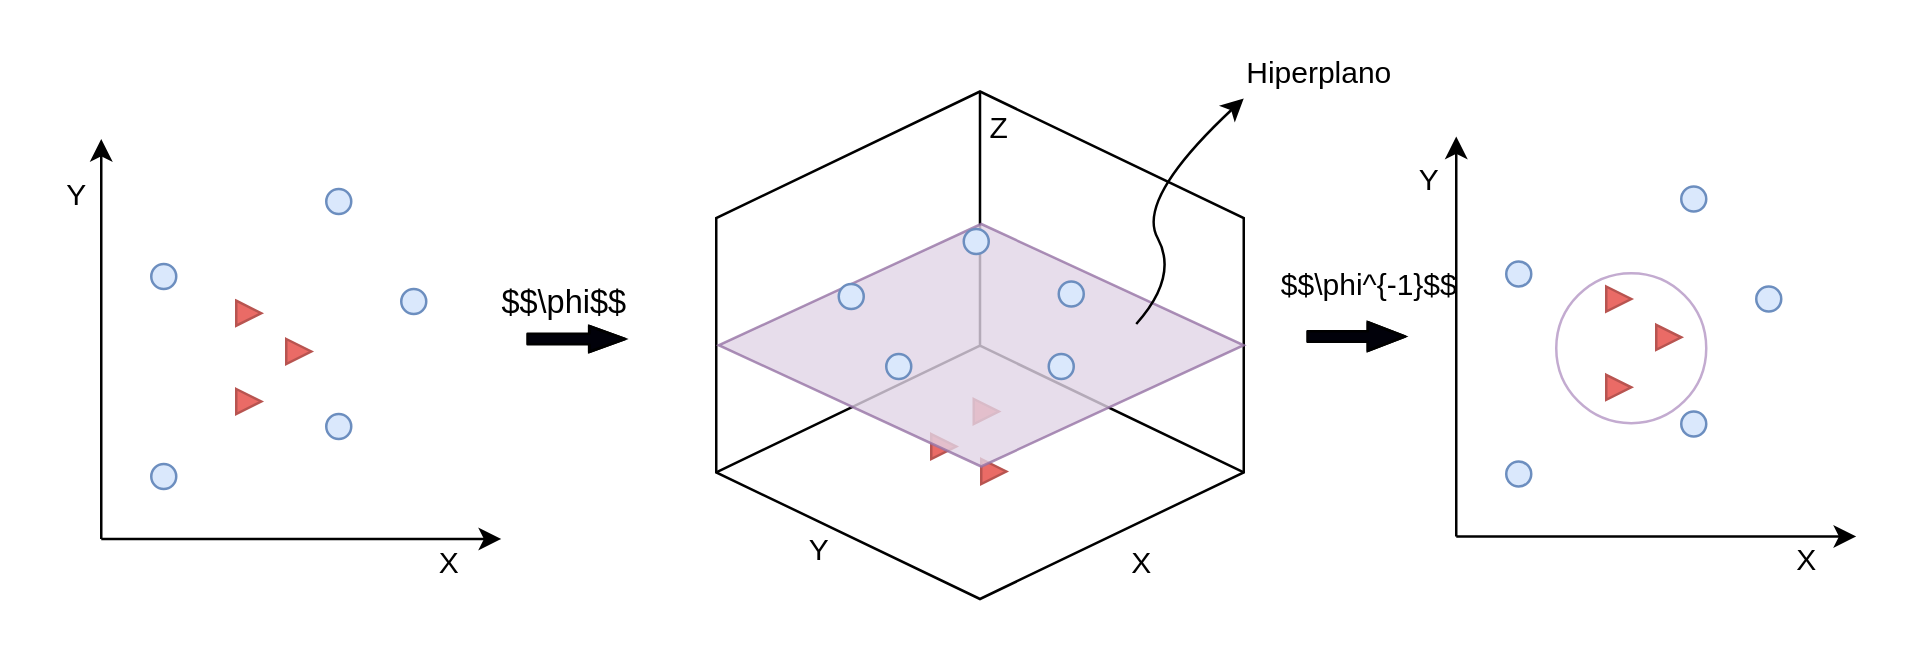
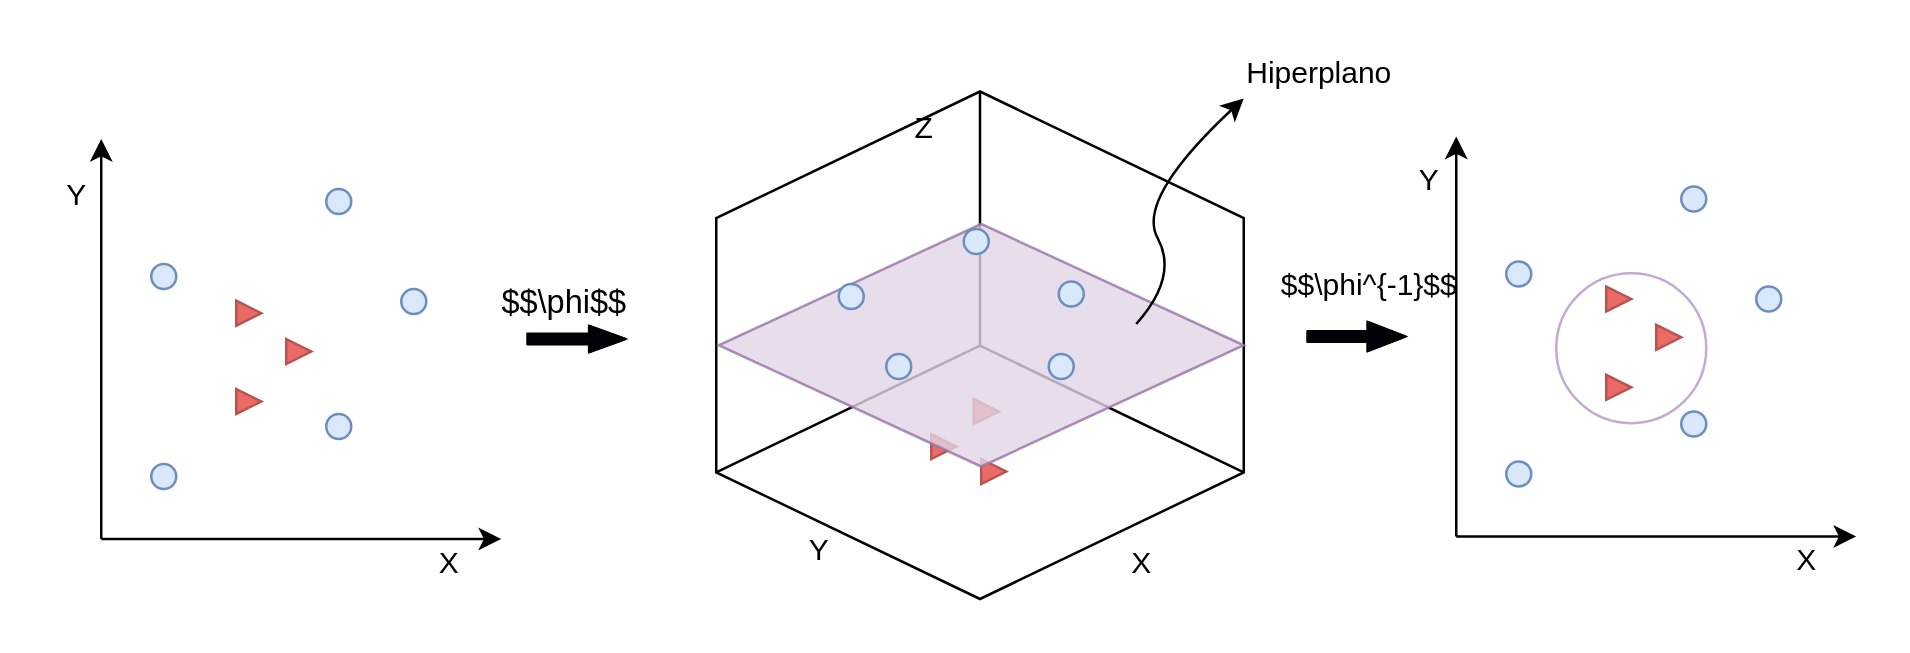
  <mxCell id="0" />
  <mxCell id="1" parent="0" />
  <mxCell id="2" value="" style="whiteSpace=wrap;html=1;shape=mxgraph.basic.isocube;isoAngle=15;fillColor=none;rotation=-180;" vertex="1" parent="1"><mxGeometry x="286" y="36" width="211" height="203" as="geometry" /></mxCell>
  <mxCell id="3" value="" style="ellipse;whiteSpace=wrap;html=1;fillColor=none;strokeColor=#C3ABD0;" parent="1" vertex="1"><mxGeometry x="622" y="108.66" width="60" height="60" as="geometry" /></mxCell>
  <mxCell id="4" value="" style="endArrow=classic;html=1;" parent="1" edge="1"><mxGeometry width="50" height="50" relative="1" as="geometry"><mxPoint x="40" y="215" as="sourcePoint" /><mxPoint x="40" y="55" as="targetPoint" /></mxGeometry></mxCell>
  <mxCell id="5" value="" style="endArrow=classic;html=1;" parent="1" edge="1"><mxGeometry width="50" height="50" relative="1" as="geometry"><mxPoint x="40" y="215" as="sourcePoint" /><mxPoint x="200" y="215" as="targetPoint" /></mxGeometry></mxCell>
  <mxCell id="6" value="" style="ellipse;whiteSpace=wrap;html=1;aspect=fixed;fillColor=#dae8fc;strokeColor=#6c8ebf;" parent="1" vertex="1"><mxGeometry x="160" y="115" width="10" height="10" as="geometry" /></mxCell>
  <mxCell id="7" value="" style="ellipse;whiteSpace=wrap;html=1;aspect=fixed;fillColor=#dae8fc;strokeColor=#6c8ebf;" parent="1" vertex="1"><mxGeometry x="130" y="75" width="10" height="10" as="geometry" /></mxCell>
  <mxCell id="8" value="" style="ellipse;whiteSpace=wrap;html=1;aspect=fixed;fillColor=#dae8fc;strokeColor=#6c8ebf;" parent="1" vertex="1"><mxGeometry x="130" y="165" width="10" height="10" as="geometry" /></mxCell>
  <mxCell id="9" value="" style="ellipse;whiteSpace=wrap;html=1;aspect=fixed;fillColor=#dae8fc;strokeColor=#6c8ebf;" parent="1" vertex="1"><mxGeometry x="60" y="105" width="10" height="10" as="geometry" /></mxCell>
  <mxCell id="10" value="" style="ellipse;whiteSpace=wrap;html=1;aspect=fixed;fillColor=#dae8fc;strokeColor=#6c8ebf;" parent="1" vertex="1"><mxGeometry x="60" y="185" width="10" height="10" as="geometry" /></mxCell>
  <mxCell id="11" value="" style="shape=flexArrow;endArrow=classic;html=1;endWidth=5.239;endSize=4.444;width=4.138;fillColor=#01010A;" parent="1" edge="1"><mxGeometry width="50" height="50" relative="1" as="geometry"><mxPoint x="210" y="135" as="sourcePoint" /><mxPoint x="250" y="135" as="targetPoint" /><Array as="points"><mxPoint x="230" y="135" /></Array></mxGeometry></mxCell>
  <mxCell id="12" value="&lt;font style=&quot;font-size: 13px&quot;&gt;$$\phi$$&lt;/font&gt;" style="text;html=1;align=center;verticalAlign=middle;resizable=0;points=[];autosize=1;" parent="1" vertex="1"><mxGeometry x="190" y="109.66" width="70" height="20" as="geometry" /></mxCell>
  <mxCell id="13" value="X" style="text;html=1;align=center;verticalAlign=middle;resizable=0;points=[];autosize=1;" parent="1" vertex="1"><mxGeometry x="169" y="215" width="20" height="20" as="geometry" /></mxCell>
  <mxCell id="14" value="Y" style="text;html=1;align=center;verticalAlign=middle;resizable=0;points=[];autosize=1;" parent="1" vertex="1"><mxGeometry x="20" y="68" width="20" height="20" as="geometry" /></mxCell>
  <mxCell id="15" value="" style="endArrow=classic;html=1;" parent="1" edge="1"><mxGeometry width="50" height="50" relative="1" as="geometry"><mxPoint x="582" y="214" as="sourcePoint" /><mxPoint x="582" y="54" as="targetPoint" /></mxGeometry></mxCell>
  <mxCell id="16" value="" style="endArrow=classic;html=1;" parent="1" edge="1"><mxGeometry width="50" height="50" relative="1" as="geometry"><mxPoint x="582" y="214" as="sourcePoint" /><mxPoint x="742" y="214" as="targetPoint" /></mxGeometry></mxCell>
  <mxCell id="17" value="" style="ellipse;whiteSpace=wrap;html=1;aspect=fixed;fillColor=#dae8fc;strokeColor=#6c8ebf;" parent="1" vertex="1"><mxGeometry x="702" y="114" width="10" height="10" as="geometry" /></mxCell>
  <mxCell id="18" value="" style="ellipse;whiteSpace=wrap;html=1;aspect=fixed;fillColor=#dae8fc;strokeColor=#6c8ebf;" parent="1" vertex="1"><mxGeometry x="672" y="74" width="10" height="10" as="geometry" /></mxCell>
  <mxCell id="19" value="" style="ellipse;whiteSpace=wrap;html=1;aspect=fixed;fillColor=#dae8fc;strokeColor=#6c8ebf;" parent="1" vertex="1"><mxGeometry x="672" y="164" width="10" height="10" as="geometry" /></mxCell>
  <mxCell id="20" value="" style="ellipse;whiteSpace=wrap;html=1;aspect=fixed;fillColor=#dae8fc;strokeColor=#6c8ebf;" parent="1" vertex="1"><mxGeometry x="602" y="104" width="10" height="10" as="geometry" /></mxCell>
  <mxCell id="21" value="" style="ellipse;whiteSpace=wrap;html=1;aspect=fixed;fillColor=#dae8fc;strokeColor=#6c8ebf;" parent="1" vertex="1"><mxGeometry x="602" y="184" width="10" height="10" as="geometry" /></mxCell>
  <mxCell id="22" value="X" style="text;html=1;align=center;verticalAlign=middle;resizable=0;points=[];autosize=1;" parent="1" vertex="1"><mxGeometry x="712" y="214" width="20" height="20" as="geometry" /></mxCell>
  <mxCell id="23" value="Y" style="text;html=1;align=center;verticalAlign=middle;resizable=0;points=[];autosize=1;" parent="1" vertex="1"><mxGeometry x="561" y="62" width="20" height="20" as="geometry" /></mxCell>
  <mxCell id="24" value="" style="shape=flexArrow;endArrow=classic;html=1;endWidth=6.351;endSize=4.631;width=4.138;fillColor=#01010A;" parent="1" edge="1"><mxGeometry width="50" height="50" relative="1" as="geometry"><mxPoint x="522" y="134" as="sourcePoint" /><mxPoint x="562" y="134" as="targetPoint" /><Array as="points"><mxPoint x="532" y="134" /></Array></mxGeometry></mxCell>
  <mxCell id="25" value="&lt;font style=&quot;font-size: 12px&quot;&gt;$$\phi^{-1}$$&lt;/font&gt;" style="text;html=1;align=center;verticalAlign=middle;resizable=0;points=[];autosize=1;" parent="1" vertex="1"><mxGeometry x="502" y="103.66" width="90" height="20" as="geometry" /></mxCell>
  <mxCell id="26" value="" style="triangle;whiteSpace=wrap;html=1;strokeColor=#B85450;fillColor=#EA6B66;" parent="1" vertex="1"><mxGeometry x="114" y="135" width="10" height="10" as="geometry" /></mxCell>
  <mxCell id="27" value="" style="triangle;whiteSpace=wrap;html=1;strokeColor=#B85450;fillColor=#EA6B66;" parent="1" vertex="1"><mxGeometry x="94" y="119.66" width="10" height="10" as="geometry" /></mxCell>
  <mxCell id="28" value="" style="triangle;whiteSpace=wrap;html=1;strokeColor=#B85450;fillColor=#EA6B66;" parent="1" vertex="1"><mxGeometry x="94" y="155" width="10" height="10" as="geometry" /></mxCell>
  <mxCell id="29" value="" style="triangle;whiteSpace=wrap;html=1;strokeColor=#B85450;fillColor=#EA6B66;" parent="1" vertex="1"><mxGeometry x="662" y="129.34" width="10" height="10" as="geometry" /></mxCell>
  <mxCell id="30" value="" style="triangle;whiteSpace=wrap;html=1;strokeColor=#B85450;fillColor=#EA6B66;" parent="1" vertex="1"><mxGeometry x="642" y="114" width="10" height="10" as="geometry" /></mxCell>
  <mxCell id="31" value="" style="triangle;whiteSpace=wrap;html=1;strokeColor=#B85450;fillColor=#EA6B66;" parent="1" vertex="1"><mxGeometry x="642" y="149.34" width="10" height="10" as="geometry" /></mxCell>
  <mxCell id="32" value="" style="triangle;whiteSpace=wrap;html=1;strokeColor=#B85450;fillColor=#EA6B66;" vertex="1" parent="1"><mxGeometry x="389" y="159" width="10" height="10" as="geometry" /></mxCell>
  <mxCell id="33" value="" style="triangle;whiteSpace=wrap;html=1;strokeColor=#B85450;fillColor=#EA6B66;" vertex="1" parent="1"><mxGeometry x="372" y="173" width="10" height="10" as="geometry" /></mxCell>
  <mxCell id="34" value="" style="triangle;whiteSpace=wrap;html=1;strokeColor=#B85450;fillColor=#EA6B66;" vertex="1" parent="1"><mxGeometry x="392" y="183" width="10" height="10" as="geometry" /></mxCell>
  <mxCell id="35" value="" style="rhombus;whiteSpace=wrap;html=1;fillColor=#e1d5e7;strokeColor=#9673a6;opacity=80;" vertex="1" parent="1"><mxGeometry x="287" y="89" width="210" height="97" as="geometry" /></mxCell>
  <mxCell id="36" value="" style="ellipse;whiteSpace=wrap;html=1;aspect=fixed;fillColor=#dae8fc;strokeColor=#6c8ebf;" vertex="1" parent="1"><mxGeometry x="419" y="141" width="10" height="10" as="geometry" /></mxCell>
  <mxCell id="37" value="" style="ellipse;whiteSpace=wrap;html=1;aspect=fixed;fillColor=#dae8fc;strokeColor=#6c8ebf;" vertex="1" parent="1"><mxGeometry x="354" y="141" width="10" height="10" as="geometry" /></mxCell>
  <mxCell id="38" value="" style="ellipse;whiteSpace=wrap;html=1;aspect=fixed;fillColor=#dae8fc;strokeColor=#6c8ebf;" vertex="1" parent="1"><mxGeometry x="335" y="113" width="10" height="10" as="geometry" /></mxCell>
  <mxCell id="39" value="" style="ellipse;whiteSpace=wrap;html=1;aspect=fixed;fillColor=#dae8fc;strokeColor=#6c8ebf;" vertex="1" parent="1"><mxGeometry x="385" y="91" width="10" height="10" as="geometry" /></mxCell>
  <mxCell id="40" value="" style="ellipse;whiteSpace=wrap;html=1;aspect=fixed;fillColor=#dae8fc;strokeColor=#6c8ebf;" vertex="1" parent="1"><mxGeometry x="423" y="112" width="10" height="10" as="geometry" /></mxCell>
  <mxCell id="41" value="X" style="text;html=1;align=center;verticalAlign=middle;resizable=0;points=[];autosize=1;" vertex="1" parent="1"><mxGeometry x="446" y="215" width="20" height="20" as="geometry" /></mxCell>
- <mxCell id="42" value="Z" style="text;html=1;align=center;verticalAlign=middle;resizable=0;points=[];autosize=1;" vertex="1" parent="1"><mxGeometry x="389" y="41" width="20" height="20" as="geometry" /></mxCell>
+ <mxCell id="42" value="Z" style="text;html=1;align=center;verticalAlign=middle;resizable=0;points=[];autosize=1;" vertex="1" parent="1"><mxGeometry x="359" y="41" width="20" height="20" as="geometry" /></mxCell>
  <mxCell id="43" value="Y" style="text;html=1;align=center;verticalAlign=middle;resizable=0;points=[];autosize=1;" vertex="1" parent="1"><mxGeometry x="317" y="210" width="20" height="20" as="geometry" /></mxCell>
  <mxCell id="44" value="" style="curved=1;endArrow=classic;html=1;" edge="1" parent="1" target="2"><mxGeometry width="50" height="50" relative="1" as="geometry"><mxPoint x="454" y="129" as="sourcePoint" /><mxPoint x="504" y="79" as="targetPoint" /><Array as="points"><mxPoint x="471" y="110" /><mxPoint x="454" y="79" /></Array></mxGeometry></mxCell>
  <mxCell id="45" value="Hiperplano" style="text;html=1;align=center;verticalAlign=middle;resizable=0;points=[];autosize=1;" vertex="1" parent="1"><mxGeometry x="493" y="20" width="68" height="18" as="geometry" /></mxCell>
